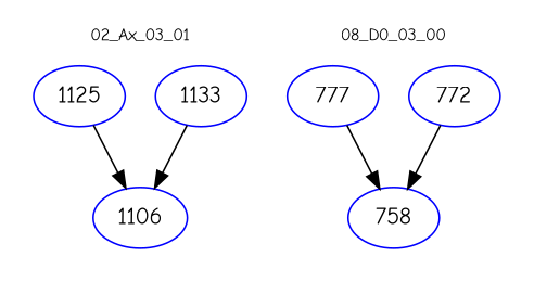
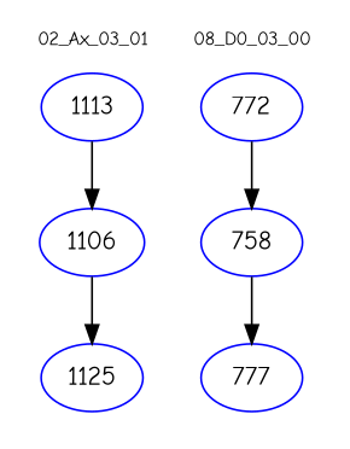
  digraph {
    fontname="Comic Neue"
    node [color=blue fontname="Comic Neue"]
    edge [color=black fontname="Comic Neue"]
-   n1 [label=1133]
+   n1 [label=1113]
    n2 [label=1106]
    n3 [label=1125]
    n4 [label=772]
    n5 [label=758]
    n6 [label=777]
    subgraph cluster_1 {
      color=white
      fontsize=10
      label="02_Ax_03_01"
      n1
      n2
      n3
    }
    subgraph cluster_2 {
      color=white
      fontsize=10
      label="08_D0_03_00"
      n4
      n5
      n6
    }
    n1 -> n2
-   n3 -> n2
+   n2 -> n3
    n4 -> n5
-   n6 -> n5
+   n5 -> n6
  }
